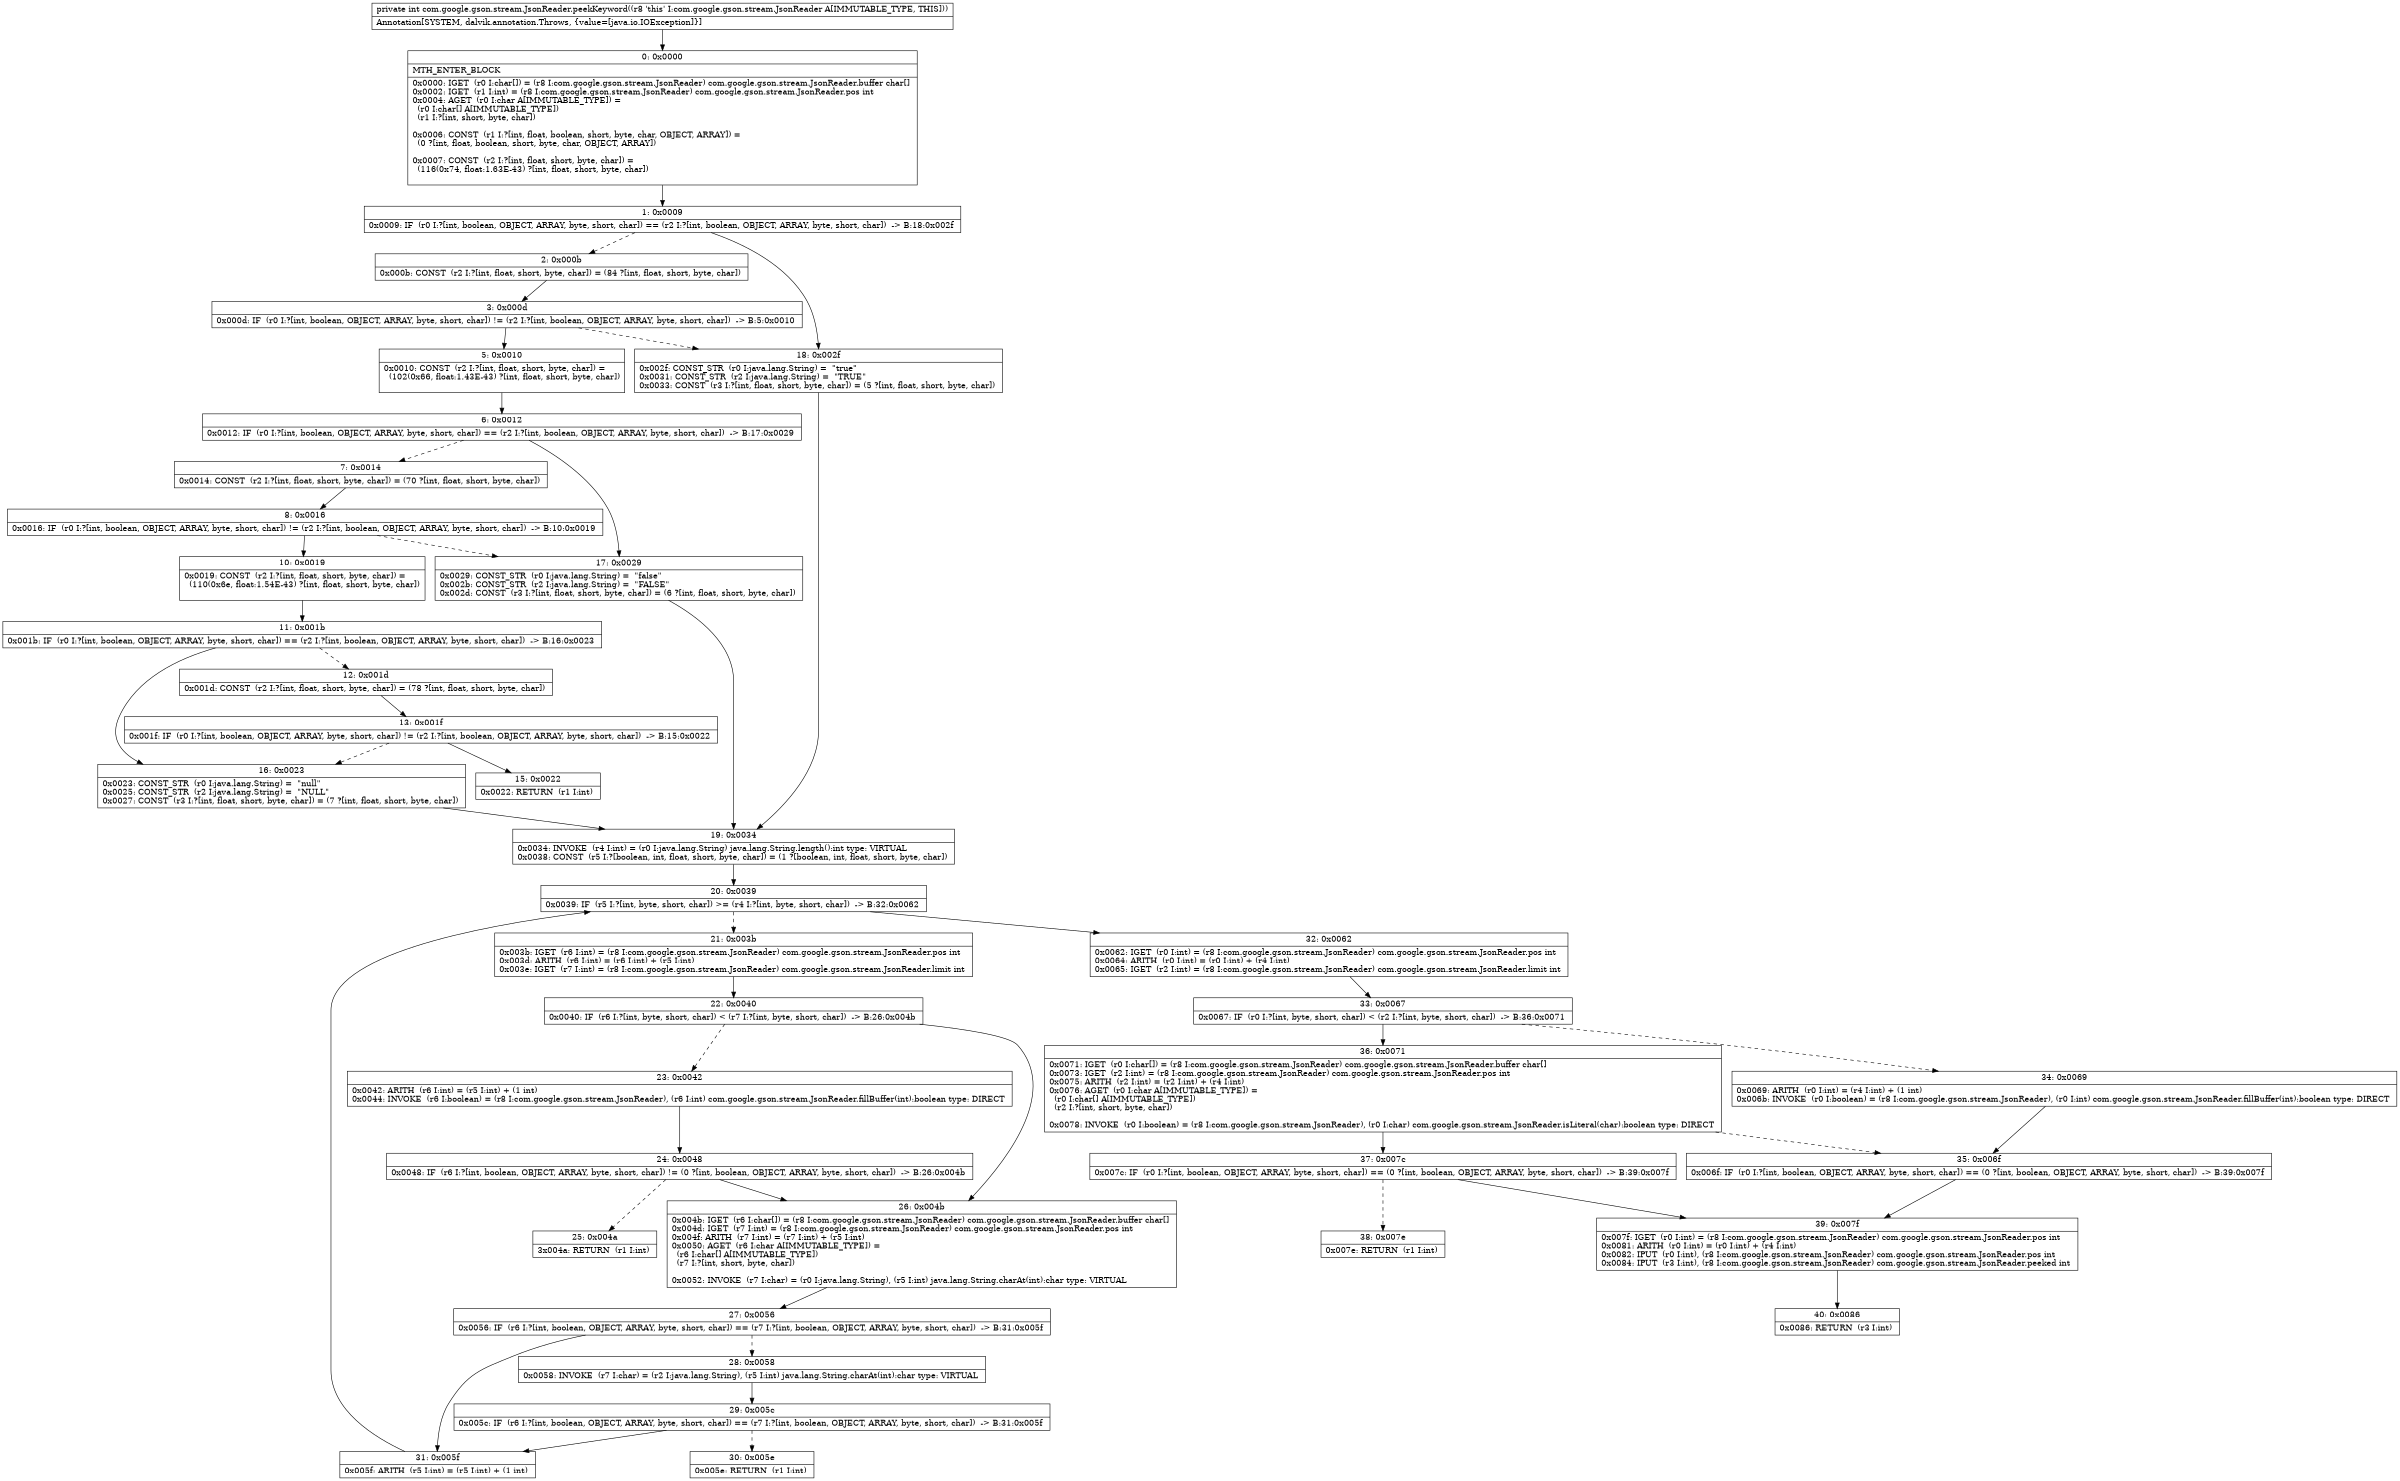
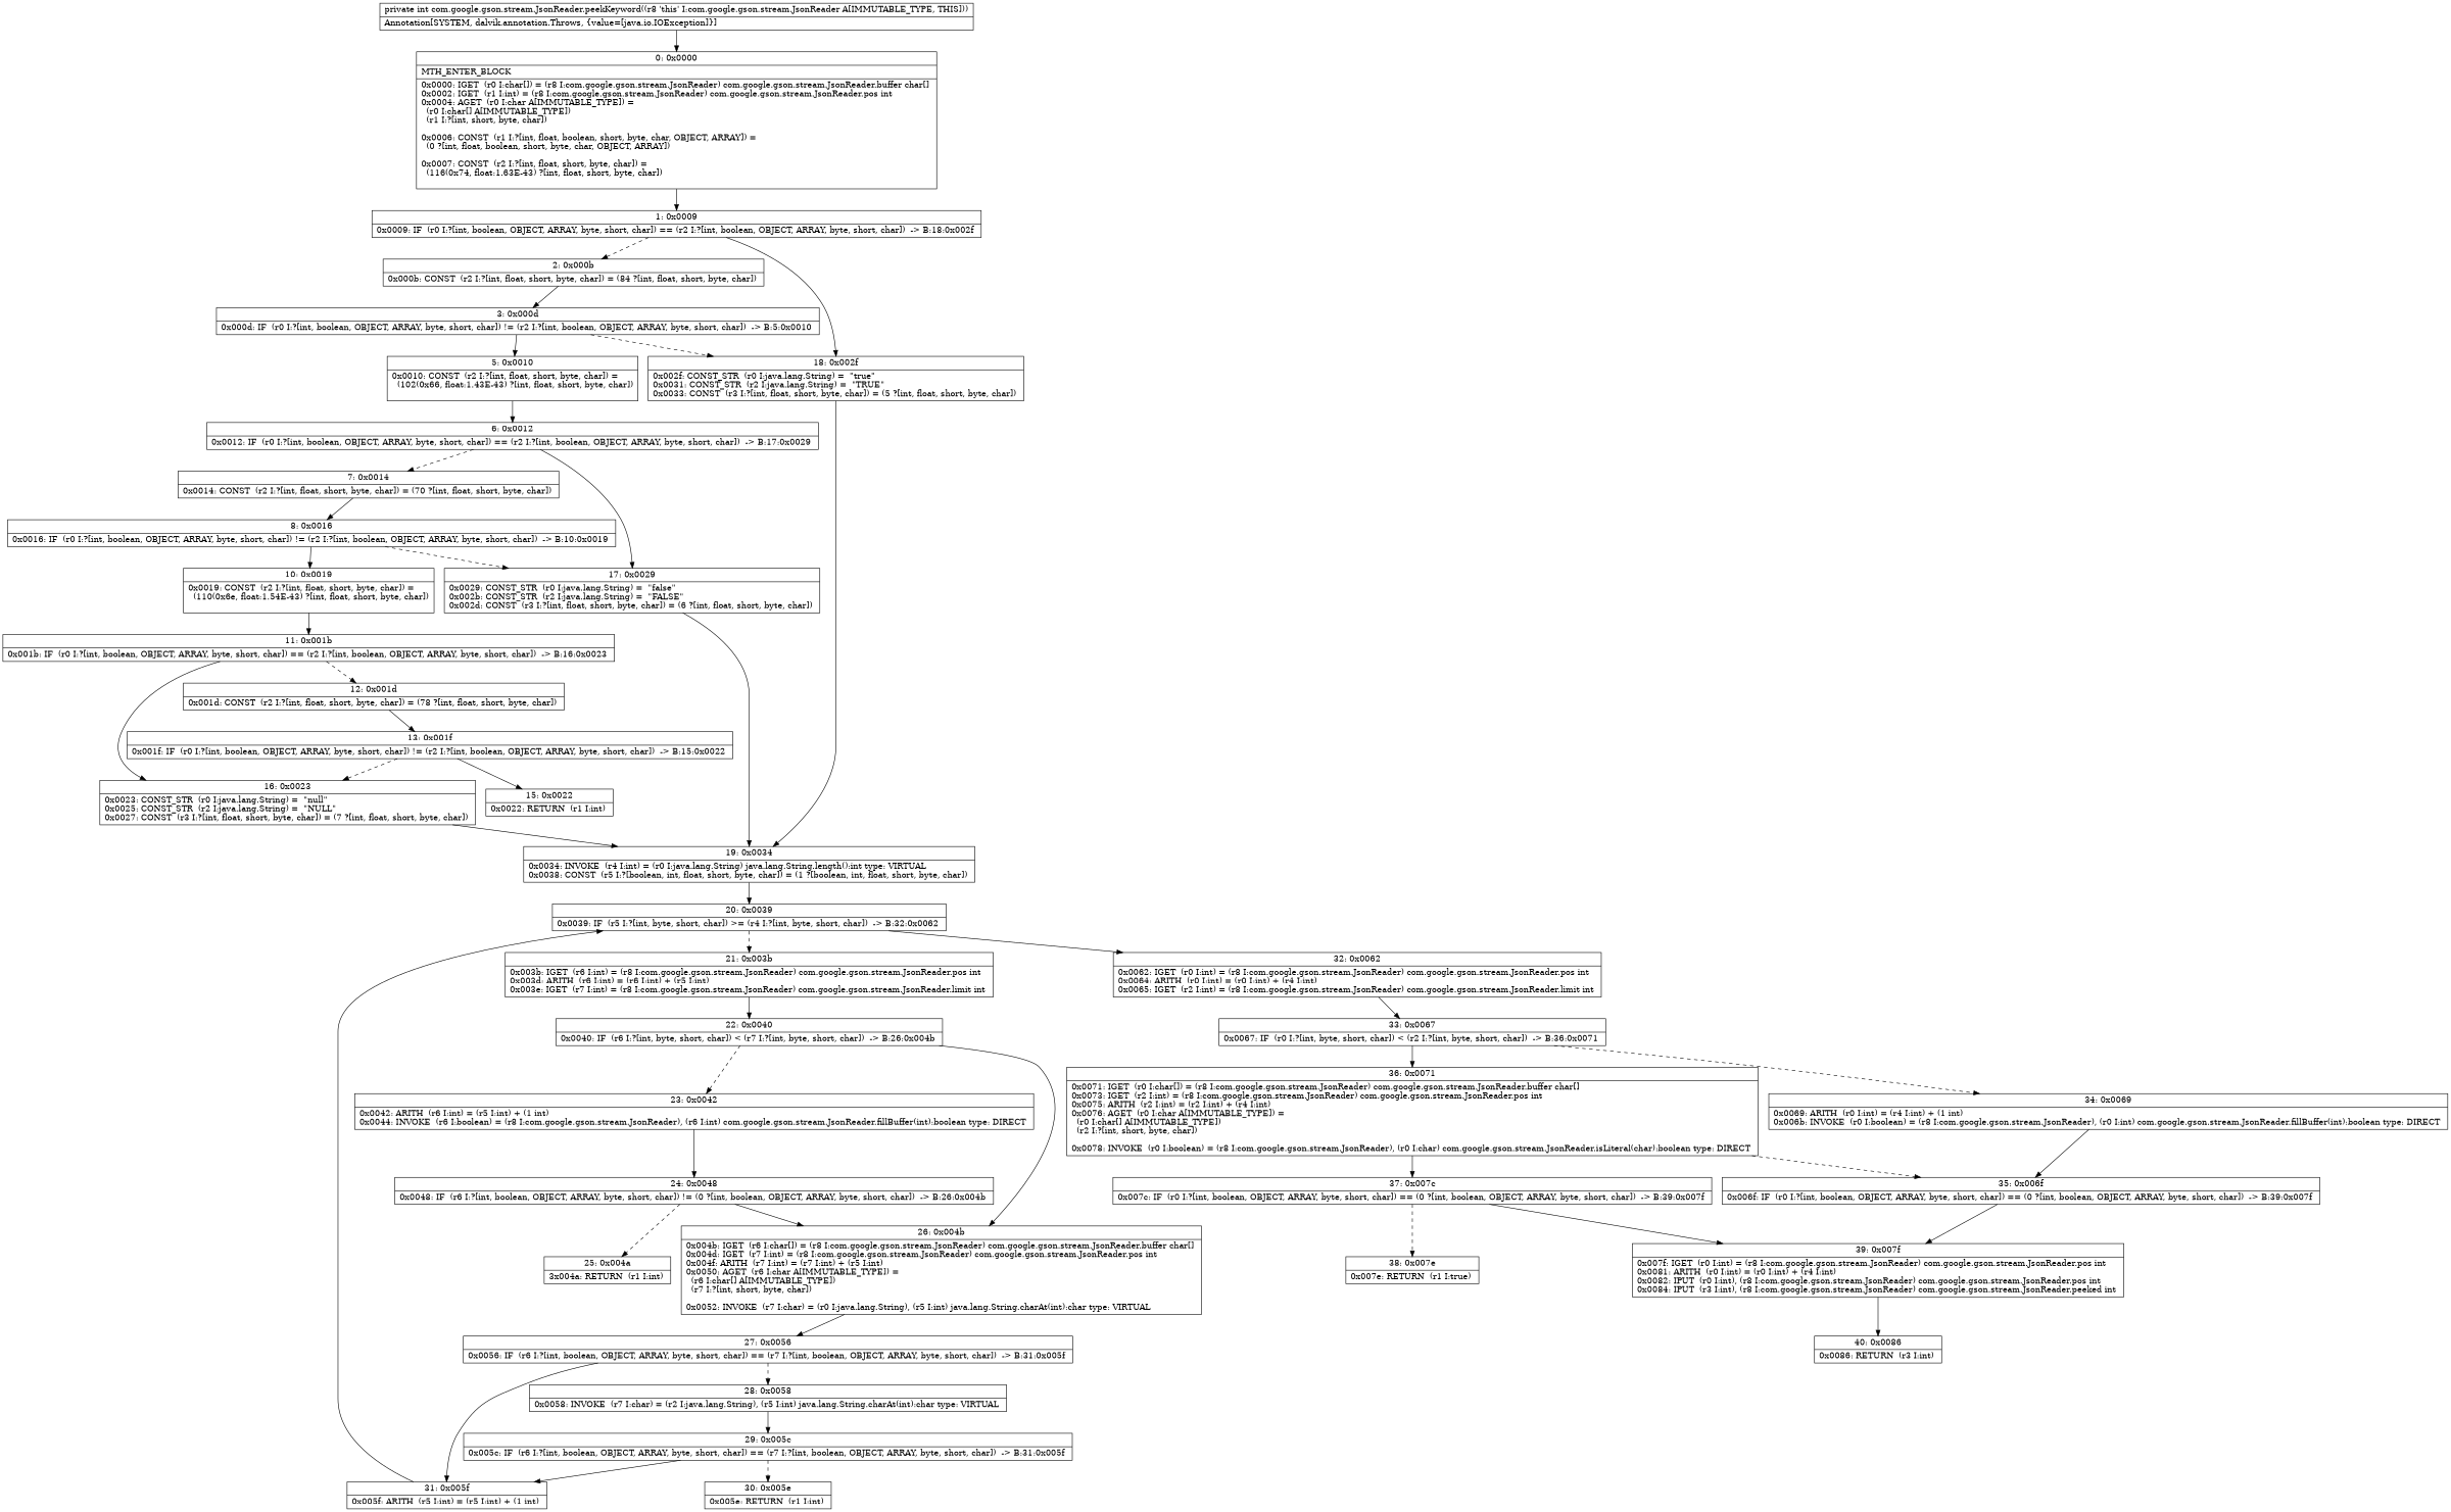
  digraph {
    node [shape=record]
    n1 [label="{0\:\ 0x0000|MTH_ENTER_BLOCK\l|0x0000: IGET  (r0 I:char[]) = (r8 I:com.google.gson.stream.JsonReader) com.google.gson.stream.JsonReader.buffer char[] \l0x0002: IGET  (r1 I:int) = (r8 I:com.google.gson.stream.JsonReader) com.google.gson.stream.JsonReader.pos int \l0x0004: AGET  (r0 I:char A[IMMUTABLE_TYPE]) = \l  (r0 I:char[] A[IMMUTABLE_TYPE])\l  (r1 I:?[int, short, byte, char])\l \l0x0006: CONST  (r1 I:?[int, float, boolean, short, byte, char, OBJECT, ARRAY]) = \l  (0 ?[int, float, boolean, short, byte, char, OBJECT, ARRAY])\l \l0x0007: CONST  (r2 I:?[int, float, short, byte, char]) = \l  (116(0x74, float:1.63E\-43) ?[int, float, short, byte, char])\l \l}"]
    n2 [label="{1\:\ 0x0009|0x0009: IF  (r0 I:?[int, boolean, OBJECT, ARRAY, byte, short, char]) == (r2 I:?[int, boolean, OBJECT, ARRAY, byte, short, char])  \-\> B:18:0x002f \l}"]
    n3 [label="{2\:\ 0x000b|0x000b: CONST  (r2 I:?[int, float, short, byte, char]) = (84 ?[int, float, short, byte, char]) \l}"]
    n4 [label="{18\:\ 0x002f|0x002f: CONST_STR  (r0 I:java.lang.String) =  \"true\" \l0x0031: CONST_STR  (r2 I:java.lang.String) =  \"TRUE\" \l0x0033: CONST  (r3 I:?[int, float, short, byte, char]) = (5 ?[int, float, short, byte, char]) \l}"]
    n5 [label="{3\:\ 0x000d|0x000d: IF  (r0 I:?[int, boolean, OBJECT, ARRAY, byte, short, char]) != (r2 I:?[int, boolean, OBJECT, ARRAY, byte, short, char])  \-\> B:5:0x0010 \l}"]
    n6 [label="{19\:\ 0x0034|0x0034: INVOKE  (r4 I:int) = (r0 I:java.lang.String) java.lang.String.length():int type: VIRTUAL \l0x0038: CONST  (r5 I:?[boolean, int, float, short, byte, char]) = (1 ?[boolean, int, float, short, byte, char]) \l}"]
    n7 [label="{5\:\ 0x0010|0x0010: CONST  (r2 I:?[int, float, short, byte, char]) = \l  (102(0x66, float:1.43E\-43) ?[int, float, short, byte, char])\l \l}"]
    n8 [label="{6\:\ 0x0012|0x0012: IF  (r0 I:?[int, boolean, OBJECT, ARRAY, byte, short, char]) == (r2 I:?[int, boolean, OBJECT, ARRAY, byte, short, char])  \-\> B:17:0x0029 \l}"]
    n9 [label="{7\:\ 0x0014|0x0014: CONST  (r2 I:?[int, float, short, byte, char]) = (70 ?[int, float, short, byte, char]) \l}"]
    n10 [label="{17\:\ 0x0029|0x0029: CONST_STR  (r0 I:java.lang.String) =  \"false\" \l0x002b: CONST_STR  (r2 I:java.lang.String) =  \"FALSE\" \l0x002d: CONST  (r3 I:?[int, float, short, byte, char]) = (6 ?[int, float, short, byte, char]) \l}"]
    n11 [label="{8\:\ 0x0016|0x0016: IF  (r0 I:?[int, boolean, OBJECT, ARRAY, byte, short, char]) != (r2 I:?[int, boolean, OBJECT, ARRAY, byte, short, char])  \-\> B:10:0x0019 \l}"]
    n12 [label="{10\:\ 0x0019|0x0019: CONST  (r2 I:?[int, float, short, byte, char]) = \l  (110(0x6e, float:1.54E\-43) ?[int, float, short, byte, char])\l \l}"]
    n13 [label="{11\:\ 0x001b|0x001b: IF  (r0 I:?[int, boolean, OBJECT, ARRAY, byte, short, char]) == (r2 I:?[int, boolean, OBJECT, ARRAY, byte, short, char])  \-\> B:16:0x0023 \l}"]
    n14 [label="{12\:\ 0x001d|0x001d: CONST  (r2 I:?[int, float, short, byte, char]) = (78 ?[int, float, short, byte, char]) \l}"]
    n15 [label="{16\:\ 0x0023|0x0023: CONST_STR  (r0 I:java.lang.String) =  \"null\" \l0x0025: CONST_STR  (r2 I:java.lang.String) =  \"NULL\" \l0x0027: CONST  (r3 I:?[int, float, short, byte, char]) = (7 ?[int, float, short, byte, char]) \l}"]
    n16 [label="{13\:\ 0x001f|0x001f: IF  (r0 I:?[int, boolean, OBJECT, ARRAY, byte, short, char]) != (r2 I:?[int, boolean, OBJECT, ARRAY, byte, short, char])  \-\> B:15:0x0022 \l}"]
    n17 [label="{15\:\ 0x0022|0x0022: RETURN  (r1 I:int) \l}"]
    n18 [label="{20\:\ 0x0039|0x0039: IF  (r5 I:?[int, byte, short, char]) \>= (r4 I:?[int, byte, short, char])  \-\> B:32:0x0062 \l}"]
    n19 [label="{21\:\ 0x003b|0x003b: IGET  (r6 I:int) = (r8 I:com.google.gson.stream.JsonReader) com.google.gson.stream.JsonReader.pos int \l0x003d: ARITH  (r6 I:int) = (r6 I:int) + (r5 I:int) \l0x003e: IGET  (r7 I:int) = (r8 I:com.google.gson.stream.JsonReader) com.google.gson.stream.JsonReader.limit int \l}"]
    n20 [label="{32\:\ 0x0062|0x0062: IGET  (r0 I:int) = (r8 I:com.google.gson.stream.JsonReader) com.google.gson.stream.JsonReader.pos int \l0x0064: ARITH  (r0 I:int) = (r0 I:int) + (r4 I:int) \l0x0065: IGET  (r2 I:int) = (r8 I:com.google.gson.stream.JsonReader) com.google.gson.stream.JsonReader.limit int \l}"]
    n21 [label="{22\:\ 0x0040|0x0040: IF  (r6 I:?[int, byte, short, char]) \< (r7 I:?[int, byte, short, char])  \-\> B:26:0x004b \l}"]
    n22 [label="{33\:\ 0x0067|0x0067: IF  (r0 I:?[int, byte, short, char]) \< (r2 I:?[int, byte, short, char])  \-\> B:36:0x0071 \l}"]
    n23 [label="{23\:\ 0x0042|0x0042: ARITH  (r6 I:int) = (r5 I:int) + (1 int) \l0x0044: INVOKE  (r6 I:boolean) = (r8 I:com.google.gson.stream.JsonReader), (r6 I:int) com.google.gson.stream.JsonReader.fillBuffer(int):boolean type: DIRECT \l}"]
    n24 [label="{26\:\ 0x004b|0x004b: IGET  (r6 I:char[]) = (r8 I:com.google.gson.stream.JsonReader) com.google.gson.stream.JsonReader.buffer char[] \l0x004d: IGET  (r7 I:int) = (r8 I:com.google.gson.stream.JsonReader) com.google.gson.stream.JsonReader.pos int \l0x004f: ARITH  (r7 I:int) = (r7 I:int) + (r5 I:int) \l0x0050: AGET  (r6 I:char A[IMMUTABLE_TYPE]) = \l  (r6 I:char[] A[IMMUTABLE_TYPE])\l  (r7 I:?[int, short, byte, char])\l \l0x0052: INVOKE  (r7 I:char) = (r0 I:java.lang.String), (r5 I:int) java.lang.String.charAt(int):char type: VIRTUAL \l}"]
    n25 [label="{24\:\ 0x0048|0x0048: IF  (r6 I:?[int, boolean, OBJECT, ARRAY, byte, short, char]) != (0 ?[int, boolean, OBJECT, ARRAY, byte, short, char])  \-\> B:26:0x004b \l}"]
    n26 [label="{27\:\ 0x0056|0x0056: IF  (r6 I:?[int, boolean, OBJECT, ARRAY, byte, short, char]) == (r7 I:?[int, boolean, OBJECT, ARRAY, byte, short, char])  \-\> B:31:0x005f \l}"]
    n27 [label="{25\:\ 0x004a|3x004a: RETURN  (r1 I:int) \l}"]
    n28 [label="{28\:\ 0x0058|0x0058: INVOKE  (r7 I:char) = (r2 I:java.lang.String), (r5 I:int) java.lang.String.charAt(int):char type: VIRTUAL \l}"]
    n29 [label="{31\:\ 0x005f|0x005f: ARITH  (r5 I:int) = (r5 I:int) + (1 int) \l}"]
    n30 [label="{29\:\ 0x005c|0x005c: IF  (r6 I:?[int, boolean, OBJECT, ARRAY, byte, short, char]) == (r7 I:?[int, boolean, OBJECT, ARRAY, byte, short, char])  \-\> B:31:0x005f \l}"]
    n31 [label="{30\:\ 0x005e|0x005e: RETURN  (r1 I:int) \l}"]
    n32 [label="{34\:\ 0x0069|0x0069: ARITH  (r0 I:int) = (r4 I:int) + (1 int) \l0x006b: INVOKE  (r0 I:boolean) = (r8 I:com.google.gson.stream.JsonReader), (r0 I:int) com.google.gson.stream.JsonReader.fillBuffer(int):boolean type: DIRECT \l}"]
    n33 [label="{36\:\ 0x0071|0x0071: IGET  (r0 I:char[]) = (r8 I:com.google.gson.stream.JsonReader) com.google.gson.stream.JsonReader.buffer char[] \l0x0073: IGET  (r2 I:int) = (r8 I:com.google.gson.stream.JsonReader) com.google.gson.stream.JsonReader.pos int \l0x0075: ARITH  (r2 I:int) = (r2 I:int) + (r4 I:int) \l0x0076: AGET  (r0 I:char A[IMMUTABLE_TYPE]) = \l  (r0 I:char[] A[IMMUTABLE_TYPE])\l  (r2 I:?[int, short, byte, char])\l \l0x0078: INVOKE  (r0 I:boolean) = (r8 I:com.google.gson.stream.JsonReader), (r0 I:char) com.google.gson.stream.JsonReader.isLiteral(char):boolean type: DIRECT \l}"]
    n34 [label="{35\:\ 0x006f|0x006f: IF  (r0 I:?[int, boolean, OBJECT, ARRAY, byte, short, char]) == (0 ?[int, boolean, OBJECT, ARRAY, byte, short, char])  \-\> B:39:0x007f \l}"]
    n35 [label="{37\:\ 0x007c|0x007c: IF  (r0 I:?[int, boolean, OBJECT, ARRAY, byte, short, char]) == (0 ?[int, boolean, OBJECT, ARRAY, byte, short, char])  \-\> B:39:0x007f \l}"]
    n36 [label="{39\:\ 0x007f|0x007f: IGET  (r0 I:int) = (r8 I:com.google.gson.stream.JsonReader) com.google.gson.stream.JsonReader.pos int \l0x0081: ARITH  (r0 I:int) = (r0 I:int) + (r4 I:int) \l0x0082: IPUT  (r0 I:int), (r8 I:com.google.gson.stream.JsonReader) com.google.gson.stream.JsonReader.pos int \l0x0084: IPUT  (r3 I:int), (r8 I:com.google.gson.stream.JsonReader) com.google.gson.stream.JsonReader.peeked int \l}"]
    n37 [label="{40\:\ 0x0086|0x0086: RETURN  (r3 I:int) \l}"]
-   n38 [label="{38\:\ 0x007e|0x007e: RETURN  (r1 I:int) \l}"]
+   n38 [label="{38\:\ 0x007e|0x007e: RETURN  (r1 I:true) \l}"]
    n39 [label="{private int com.google.gson.stream.JsonReader.peekKeyword((r8 'this' I:com.google.gson.stream.JsonReader A[IMMUTABLE_TYPE, THIS]))  | Annotation[SYSTEM, dalvik.annotation.Throws, \{value=[java.io.IOException]\}]\l}"]
    n1 -> n2
    n2 -> n3 [style=dashed]
    n2 -> n4
    n3 -> n5
    n4 -> n6
    n5 -> n4 [style=dashed]
    n5 -> n7
    n6 -> n18
    n7 -> n8
    n8 -> n9 [style=dashed]
    n8 -> n10
    n9 -> n11
    n10 -> n6
    n11 -> n10 [style=dashed]
    n11 -> n12
    n12 -> n13
    n13 -> n14 [style=dashed]
    n13 -> n15
    n14 -> n16
    n15 -> n6
    n16 -> n15 [style=dashed]
    n16 -> n17
    n18 -> n19 [style=dashed]
    n18 -> n20
    n19 -> n21
    n20 -> n22
    n21 -> n23 [style=dashed]
    n21 -> n24
    n22 -> n32 [style=dashed]
    n22 -> n33
    n23 -> n25
    n24 -> n26
    n25 -> n24
    n25 -> n27 [style=dashed]
    n26 -> n28 [style=dashed]
    n26 -> n29
    n28 -> n30
    n29 -> n18
    n30 -> n29
    n30 -> n31 [style=dashed]
    n32 -> n34
    n33 -> n34 [style=dashed]
    n33 -> n35
    n34 -> n36
    n35 -> n36
    n35 -> n38 [style=dashed]
    n36 -> n37
    n39 -> n1
  }
